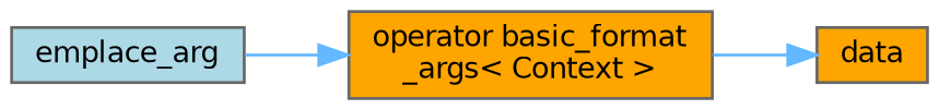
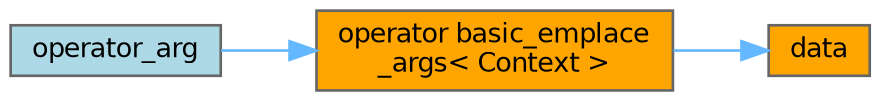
  digraph {
    rankdir=RL
    node [color=grey40 fillcolor=orange fontname=Helvetica fontsize=10 shape=box style=filled]
    edge [color=steelblue1 dir=back fontname=Helvetica fontsize=10 labelfontname=Helvetica labelfontsize=10 style=solid]
    n1 [color=gray40 fontcolor=black height=0.2 label=data width=0.4]
-   n2 [height=0.2 label="operator basic_format\l_args\< Context \>" width=0.4]
-   n3 [fillcolor=lightblue height=0.2 label=emplace_arg width=0.4]
+   n2 [height=0.2 label="operator basic_emplace\l_args\< Context \>" width=0.4]
+   n3 [fillcolor=lightblue height=0.2 label=operator_arg width=0.4]
    n1 -> n2
    n2 -> n3
  }
